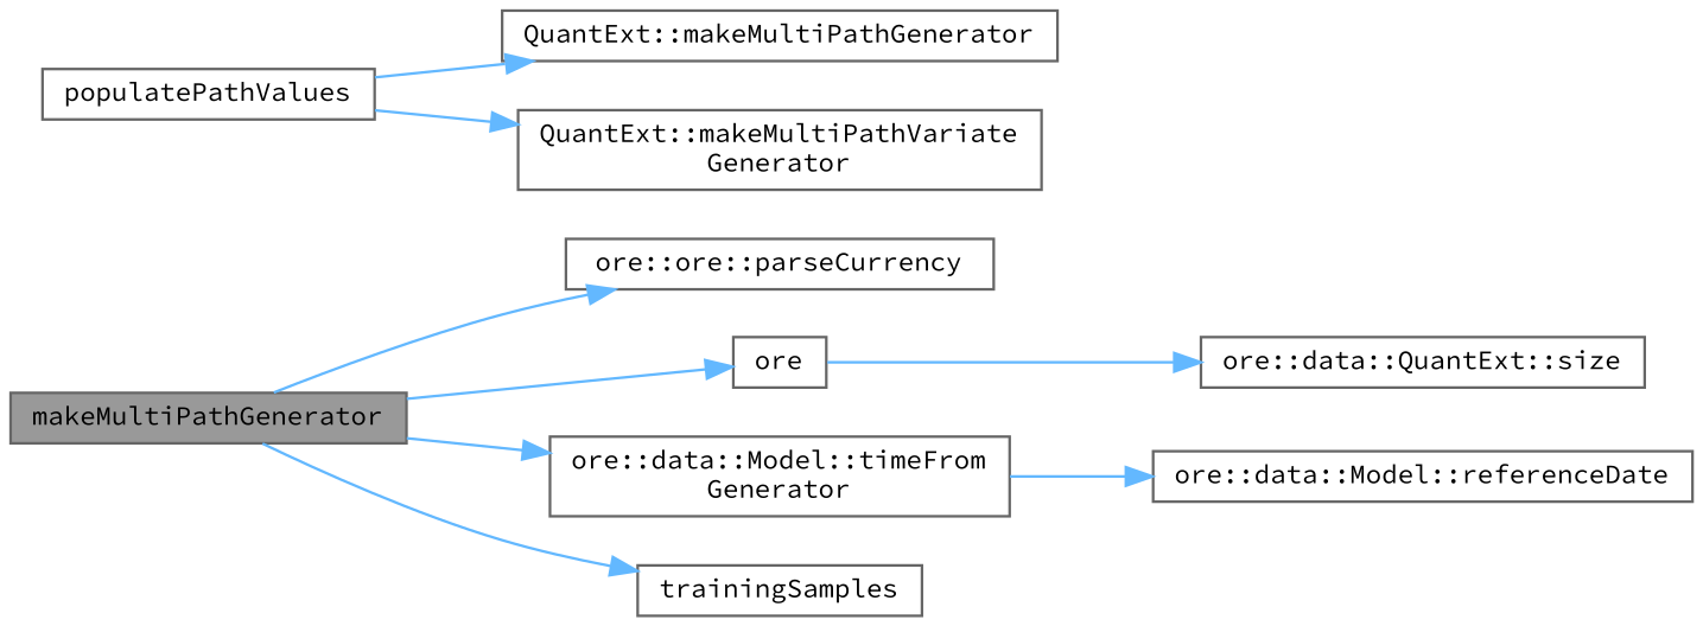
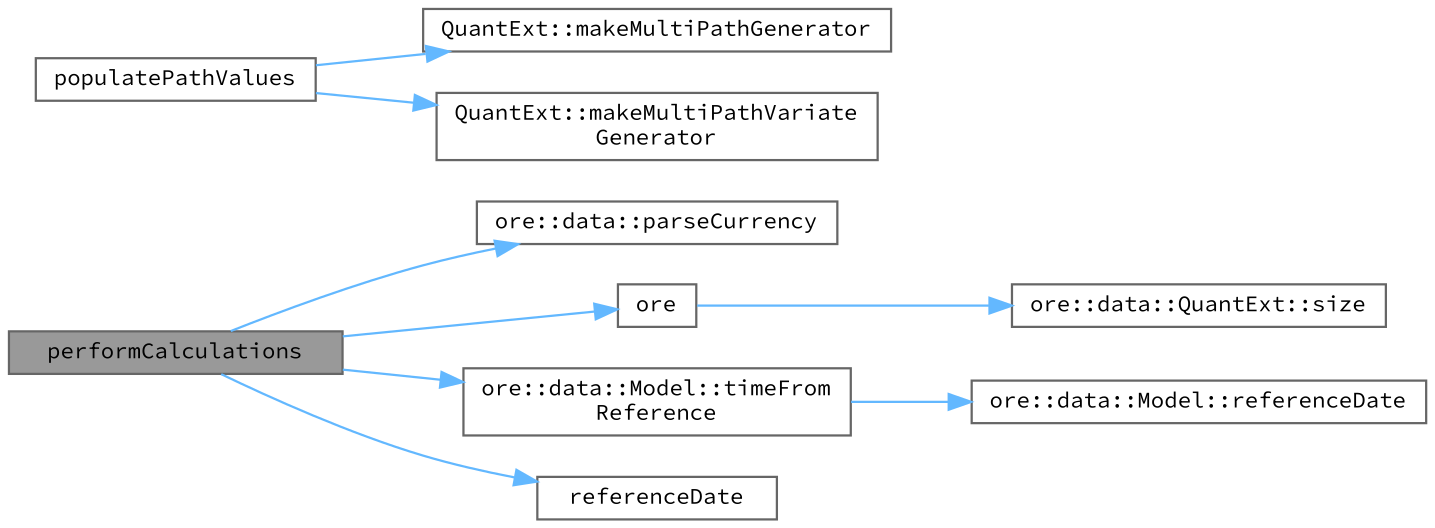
  digraph {
    fontname="Source Code Pro"
    rankdir=LR
    node [color=grey40 fillcolor=white fontname="Source Code Pro" fontsize=10 shape=box style=filled]
    edge [color=steelblue1 fontname="Source Code Pro" fontsize=10 labelfontname=Helvetica labelfontsize=10 style=solid]
-   n1 [color=gray40 fillcolor=grey60 fontcolor=black height=0.2 label=makeMultiPathGenerator width=0.4]
-   n2 [height=0.2 label="ore::ore::parseCurrency" width=0.4]
+   n1 [color=gray40 fillcolor=grey60 fontcolor=black height=0.2 label=performCalculations width=0.4]
+   n2 [height=0.2 label="ore::data::parseCurrency" width=0.4]
    n3 [height=0.2 label=ore width=0.4]
-   n4 [height=0.2 label="ore::data::Model::timeFrom\lGenerator" width=0.4]
-   n5 [height=0.2 label=trainingSamples width=0.4]
+   n4 [height=0.2 label="ore::data::Model::timeFrom\lReference" width=0.4]
+   n5 [height=0.2 label=referenceDate width=0.4]
    n6 [height=0.2 label=populatePathValues width=0.4]
    n7 [height=0.2 label="QuantExt::makeMultiPathGenerator" width=0.4]
    n8 [height=0.2 label="QuantExt::makeMultiPathVariate\lGenerator" width=0.4]
    n9 [height=0.2 label="ore::data::QuantExt::size" width=0.4]
    n10 [height=0.2 label="ore::data::Model::referenceDate" width=0.4]
    n1 -> n2
    n1 -> n3
    n1 -> n4
    n1 -> n5
    n3 -> n9
    n4 -> n10
    n6 -> n7
    n6 -> n8
  }
